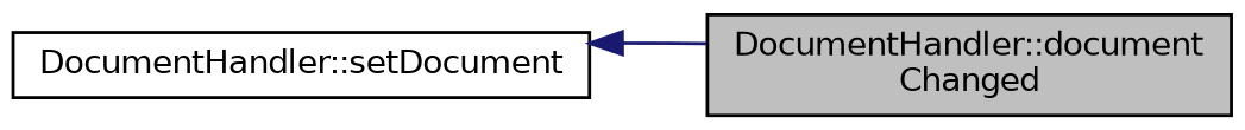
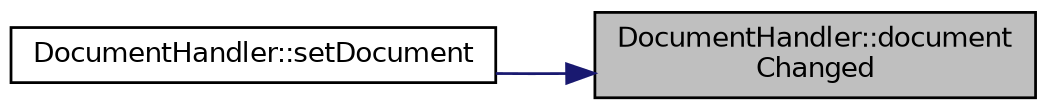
  digraph {
    rankdir=RL
    node [color=black fontname=Helvetica fontsize=10 shape=record style=filled]
    n1 [fillcolor=grey75 fontcolor=black height=0.2 label="DocumentHandler::document\lChanged" width=0.4]
    n2 [fillcolor=white height=0.2 label="DocumentHandler::setDocument" width=0.4]
-   n2 -> n1 [color=midnightblue dir=back fontname=Helvetica fontsize=10 labelfontname=Helvetica labelfontsize=10 style=solid]
+   n1 -> n2 [color=midnightblue dir=back fontname=Helvetica fontsize=10 labelfontname=Helvetica labelfontsize=10 style=solid]
  }
